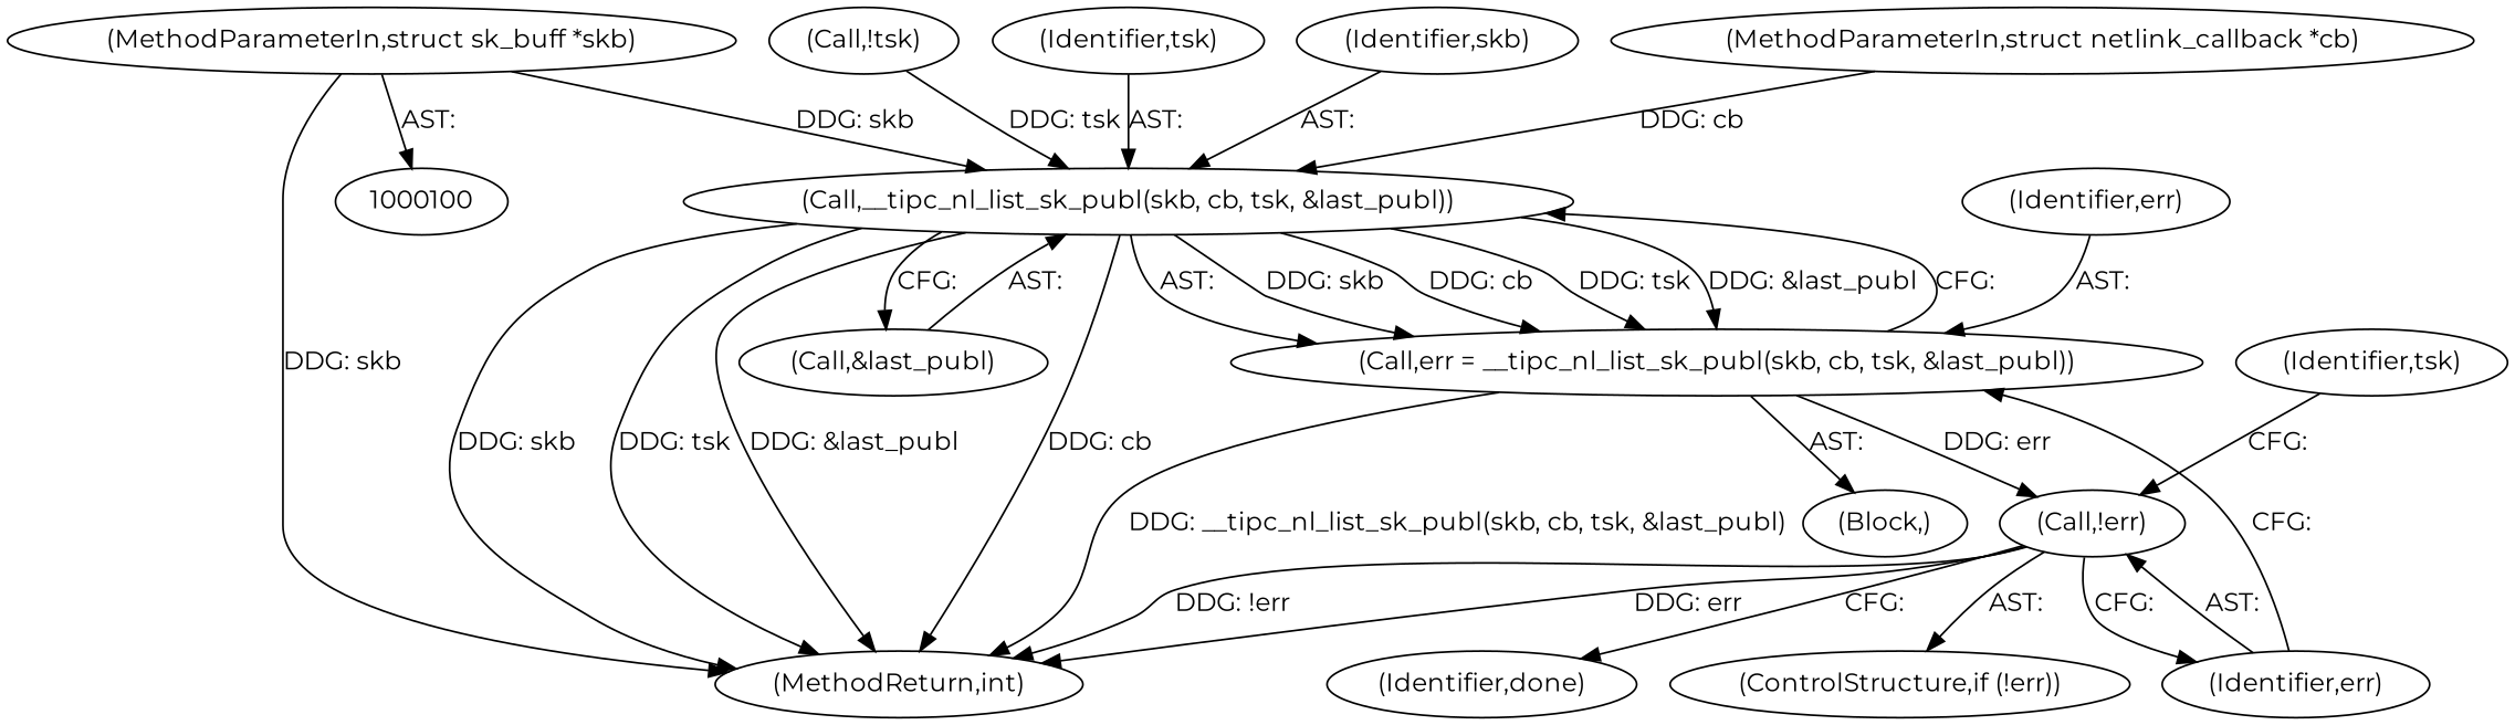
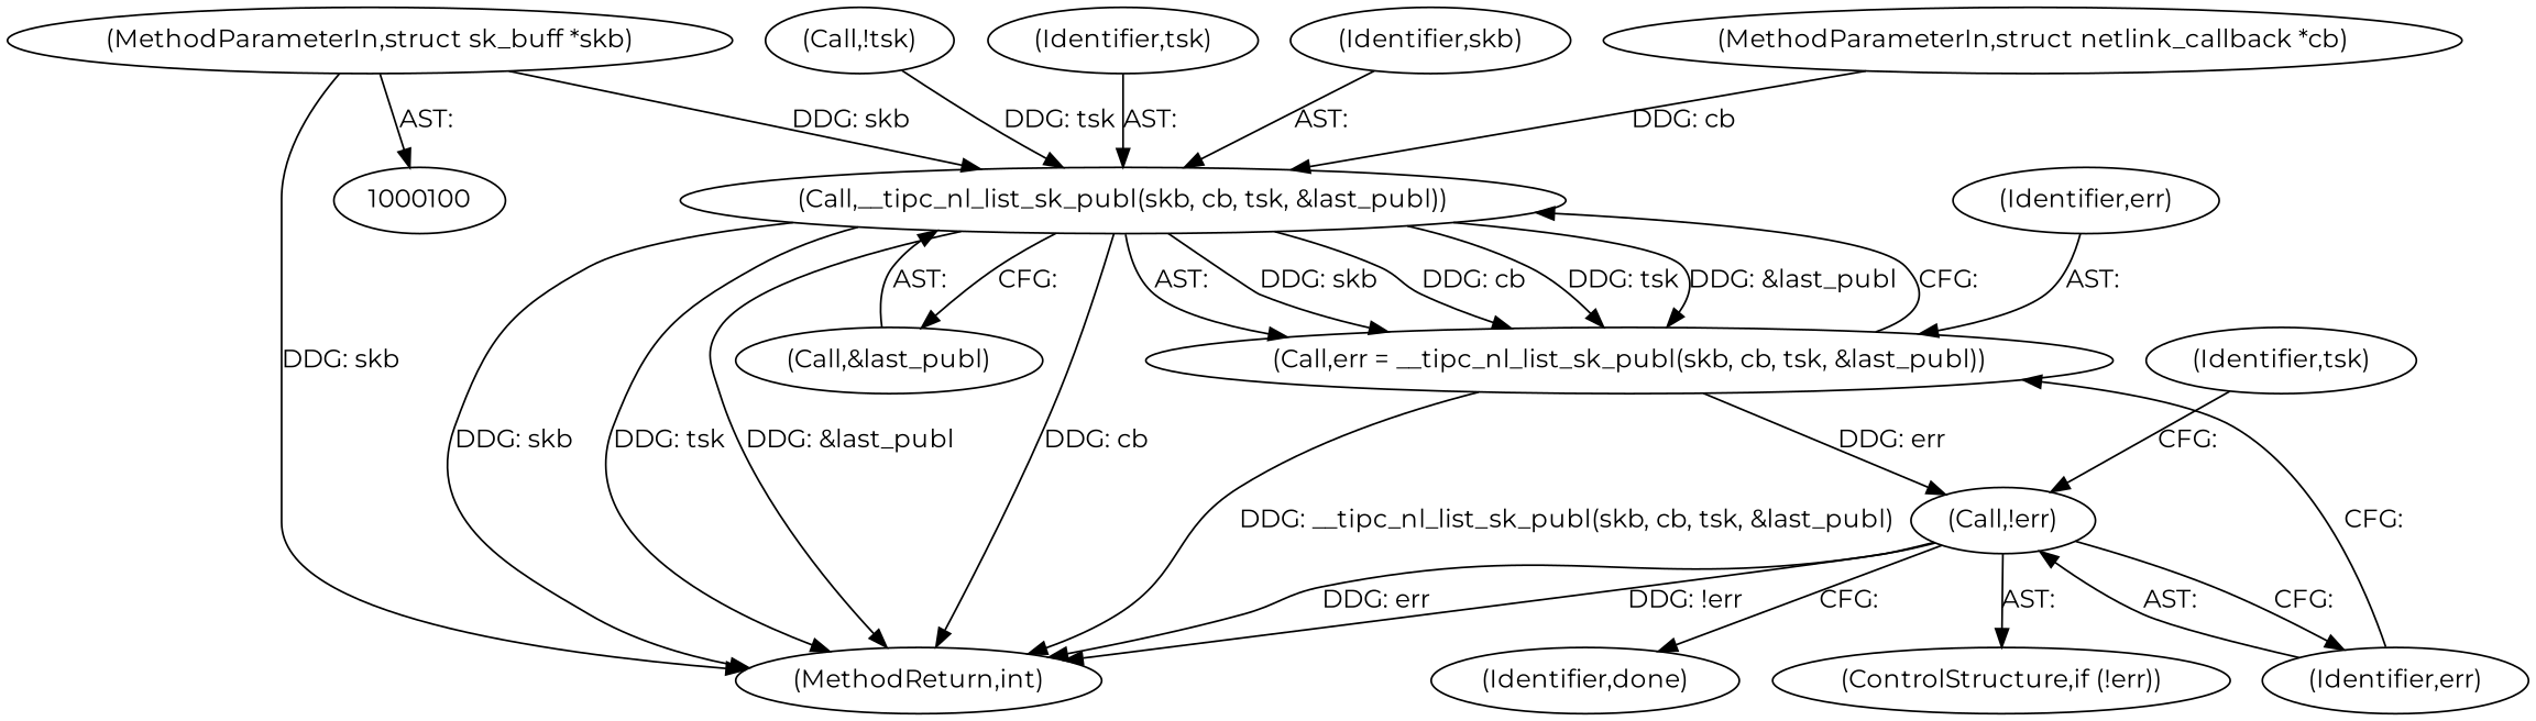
  digraph {
    fontname=Montserrat
    node [fontname=Montserrat]
    edge [fontname=Montserrat]
    n1 [label="(MethodParameterIn,struct sk_buff *skb)"]
    n2 [label="(Call,__tipc_nl_list_sk_publ(skb, cb, tsk, &last_publ))"]
    n3 [label="(MethodReturn,int)"]
    1000100
    n5 [label="(Call,err = __tipc_nl_list_sk_publ(skb, cb, tsk, &last_publ))"]
    n6 [label="(Call,&last_publ)"]
    n7 [label="(Call,!err)"]
-   n8 [label="(Block,)"]
    n9 [label="(ControlStructure,if (!err))"]
    n10 [label="(Identifier,err)"]
    n11 [label="(Identifier,done)"]
    n12 [label="(MethodParameterIn,struct netlink_callback *cb)"]
    n13 [label="(Call,!tsk)"]
    n14 [label="(Identifier,tsk)"]
    n15 [label="(Identifier,tsk)"]
    n16 [label="(Identifier,err)"]
    n17 [label="(Identifier,skb)"]
    n1 -> n2 [label="DDG: skb"]
    n1 -> n3 [label="DDG: skb"]
    n1 -> 1000100 [label="AST: "]
    n2 -> n3 [label="DDG: &last_publ"]
    n2 -> n3 [label="DDG: cb"]
    n2 -> n3 [label="DDG: skb"]
    n2 -> n3 [label="DDG: tsk"]
    n2 -> n5 [label="AST: "]
    n2 -> n5 [label="DDG: skb"]
    n2 -> n5 [label="DDG: cb"]
    n2 -> n5 [label="DDG: tsk"]
    n2 -> n5 [label="DDG: &last_publ"]
    n2 -> n6 [label="CFG: "]
    n5 -> n2 [label="CFG: "]
    n5 -> n3 [label="DDG: __tipc_nl_list_sk_publ(skb, cb, tsk, &last_publ)"]
    n5 -> n7 [label="DDG: err"]
-   n5 -> n8 [label="AST: "]
    n6 -> n2 [label="AST: "]
    n7 -> n3 [label="DDG: !err"]
    n7 -> n3 [label="DDG: err"]
    n7 -> n9 [label="AST: "]
    n7 -> n10 [label="CFG: "]
    n7 -> n11 [label="CFG: "]
    n10 -> n5 [label="CFG: "]
    n10 -> n7 [label="AST: "]
    n12 -> n2 [label="DDG: cb"]
    n13 -> n2 [label="DDG: tsk"]
    n14 -> n7 [label="CFG: "]
    n15 -> n2 [label="AST: "]
    n16 -> n5 [label="AST: "]
    n17 -> n2 [label="AST: "]
  }
